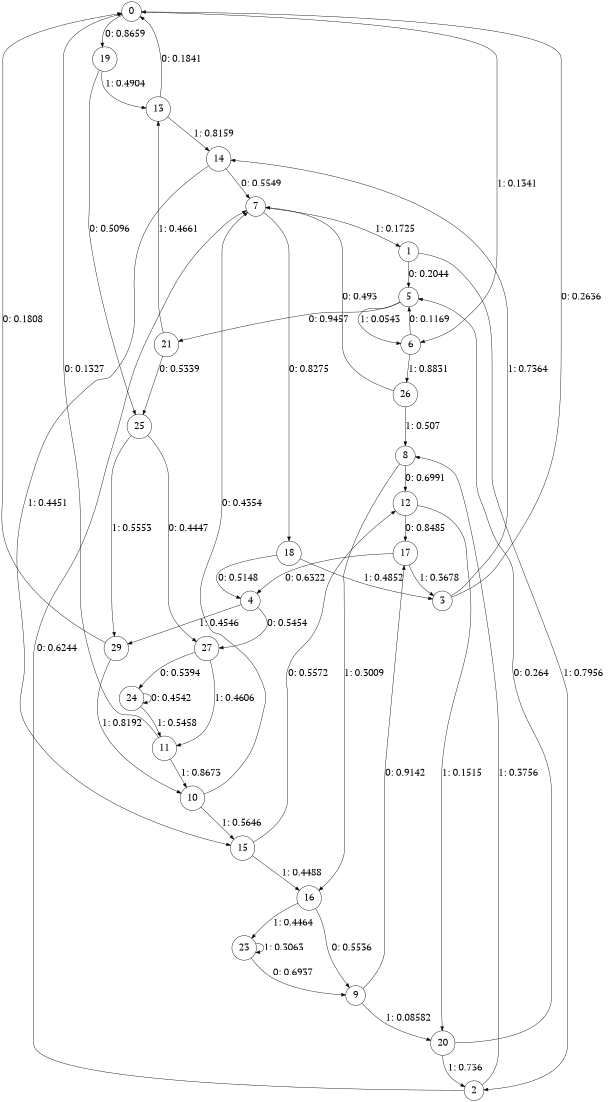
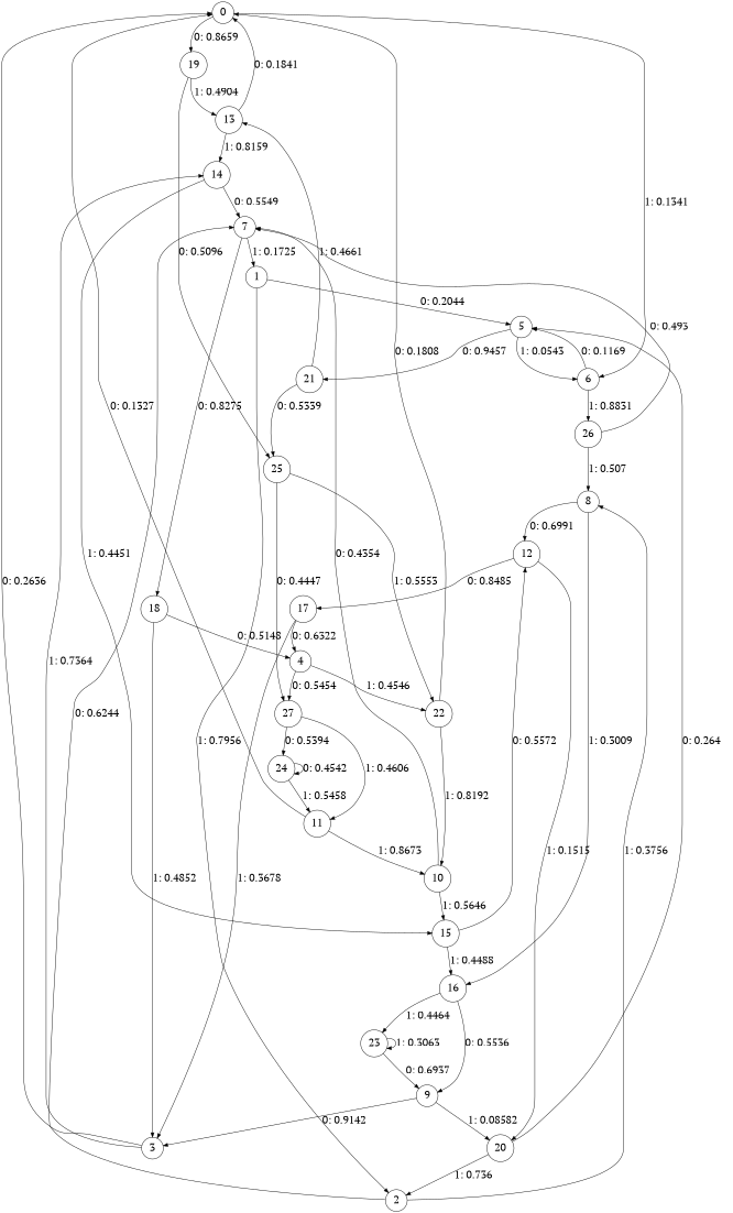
  digraph {
    fontname="PT Serif"
    node [fontname="PT Serif" fontsize=24 shape=circle]
    edge [fontname="PT Serif" fontsize=24]
    0
    19
    6
    13
    25
    5
    26
    14
    27
-   22 [label=29]
+   22
    21
    7
    8
    1
    2
    18
    12
    16
    3
    4
    17
    20
    9
    23
    15
    11
    24
    10
    0 -> 19 [label="0: 0.8659   "]
    0 -> 6 [label="1: 0.1341   "]
    19 -> 13 [label="1: 0.4904   "]
    19 -> 25 [label="0: 0.5096   "]
    6 -> 5 [label="0: 0.1169   "]
    6 -> 26 [label="1: 0.8831   "]
    13 -> 0 [label="0: 0.1841   "]
    13 -> 14 [label="1: 0.8159   "]
    25 -> 27 [label="0: 0.4447   "]
    25 -> 22 [label="1: 0.5553   "]
    5 -> 6 [label="1: 0.0543   "]
    5 -> 21 [label="0: 0.9457   "]
    26 -> 7 [label="0: 0.493    "]
    26 -> 8 [label="1: 0.507    "]
    14 -> 7 [label="0: 0.5549   "]
    14 -> 15 [label="1: 0.4451   "]
    27 -> 11 [label="1: 0.4606   "]
    27 -> 24 [label="0: 0.5394   "]
    22 -> 0 [label="0: 0.1808   "]
    22 -> 10 [label="1: 0.8192   "]
    21 -> 13 [label="1: 0.4661   "]
    21 -> 25 [label="0: 0.5339   "]
    7 -> 1 [label="1: 0.1725   "]
    7 -> 18 [label="0: 0.8275   "]
    8 -> 12 [label="0: 0.6991   "]
    8 -> 16 [label="1: 0.3009   "]
    1 -> 5 [label="0: 0.2044   "]
    1 -> 2 [label="1: 0.7956   "]
    2 -> 7 [label="0: 0.6244   "]
    2 -> 8 [label="1: 0.3756   "]
    18 -> 3 [label="1: 0.4852   "]
    18 -> 4 [label="0: 0.5148   "]
    12 -> 17 [label="0: 0.8485   "]
    12 -> 20 [label="1: 0.1515   "]
    16 -> 9 [label="0: 0.5536   "]
    16 -> 23 [label="1: 0.4464   "]
    3 -> 0 [label="0: 0.2636   "]
    3 -> 14 [label="1: 0.7364   "]
    4 -> 27 [label="0: 0.5454   "]
    4 -> 22 [label="1: 0.4546   "]
    17 -> 3 [label="1: 0.3678   "]
    17 -> 4 [label="0: 0.6322   "]
    20 -> 5 [label="0: 0.264    "]
    20 -> 2 [label="1: 0.736    "]
-   9 -> 17 [label="0: 0.9142   "]
+   9 -> 3 [label="0: 0.9142   "]
    9 -> 20 [label="1: 0.08582  "]
    23 -> 9 [label="0: 0.6937   "]
    23 -> 23 [label="1: 0.3063   "]
    15 -> 12 [label="0: 0.5572   "]
    15 -> 16 [label="1: 0.4488   "]
    11 -> 0 [label="0: 0.1327   "]
    11 -> 10 [label="1: 0.8673   "]
    24 -> 11 [label="1: 0.5458   "]
    24 -> 24 [label="0: 0.4542   "]
    10 -> 7 [label="0: 0.4354   "]
    10 -> 15 [label="1: 0.5646   "]
  }
